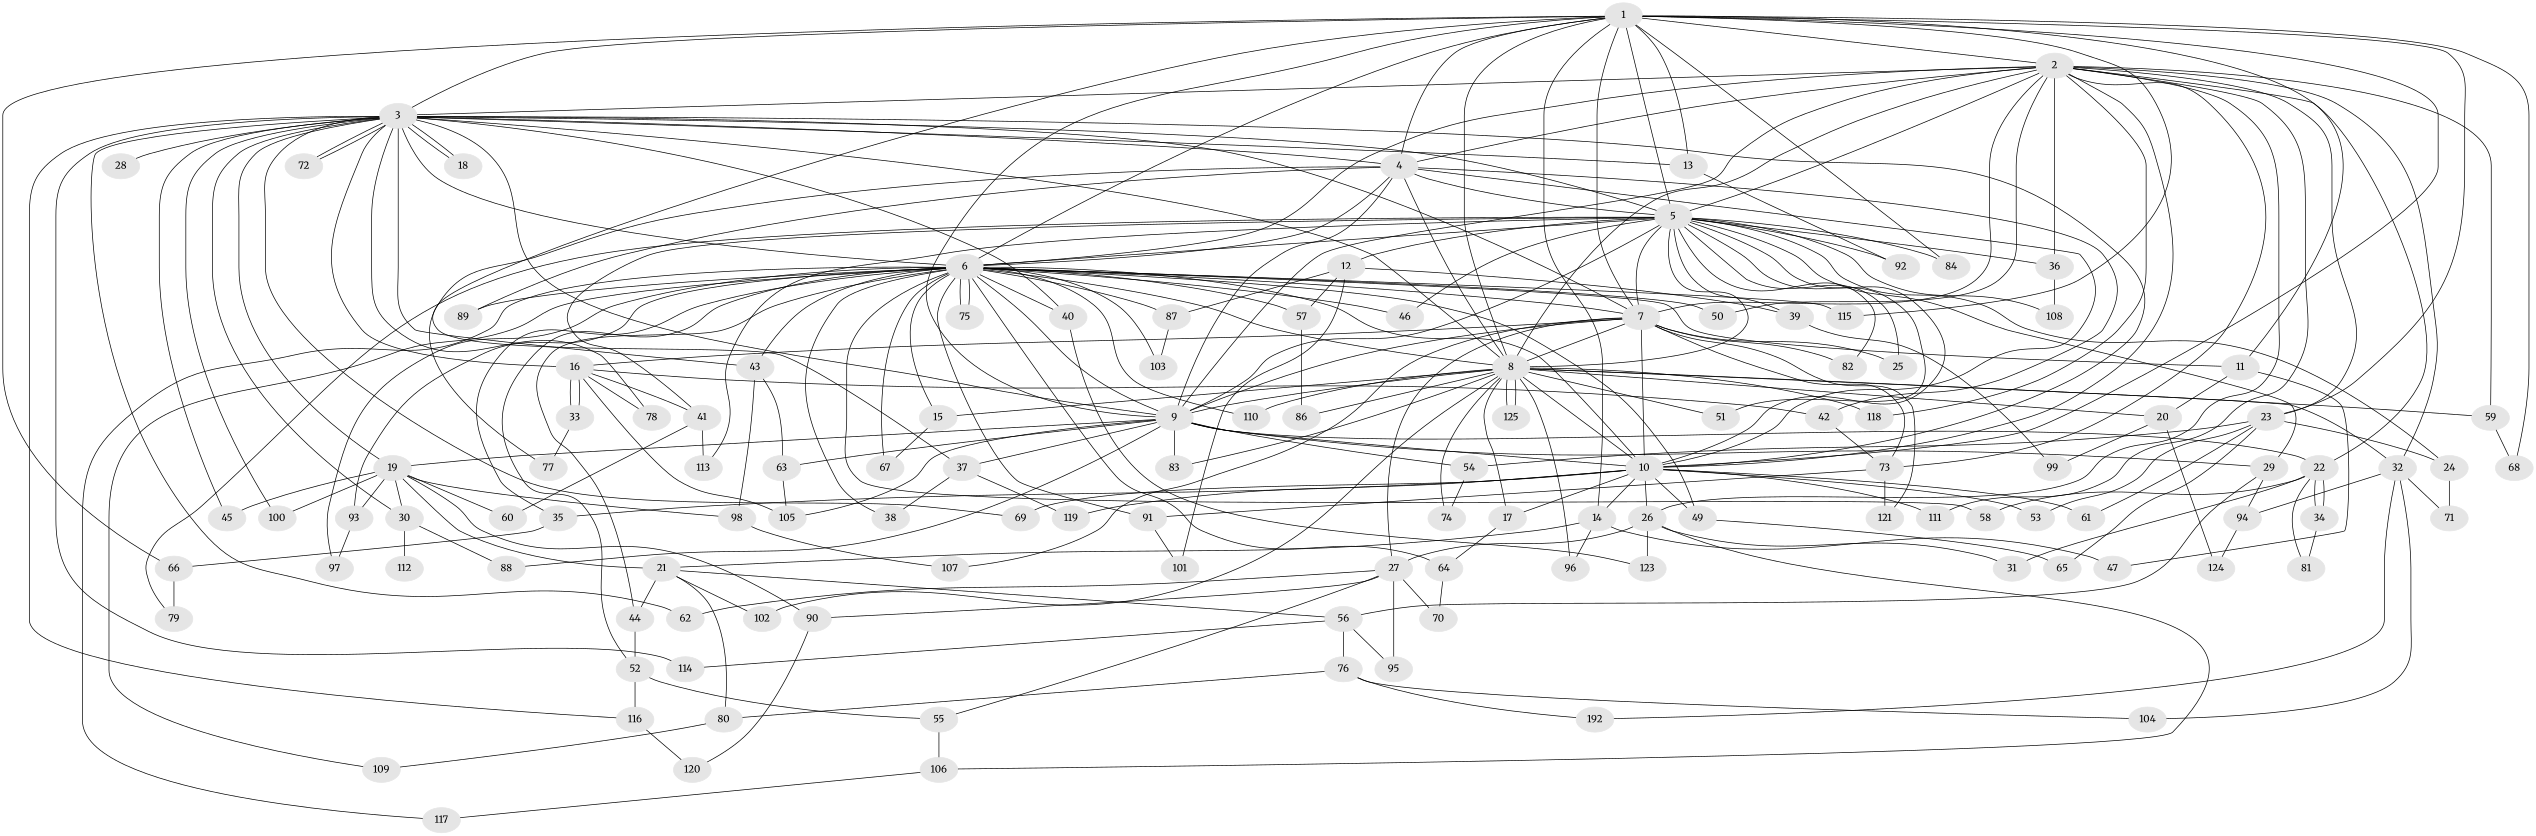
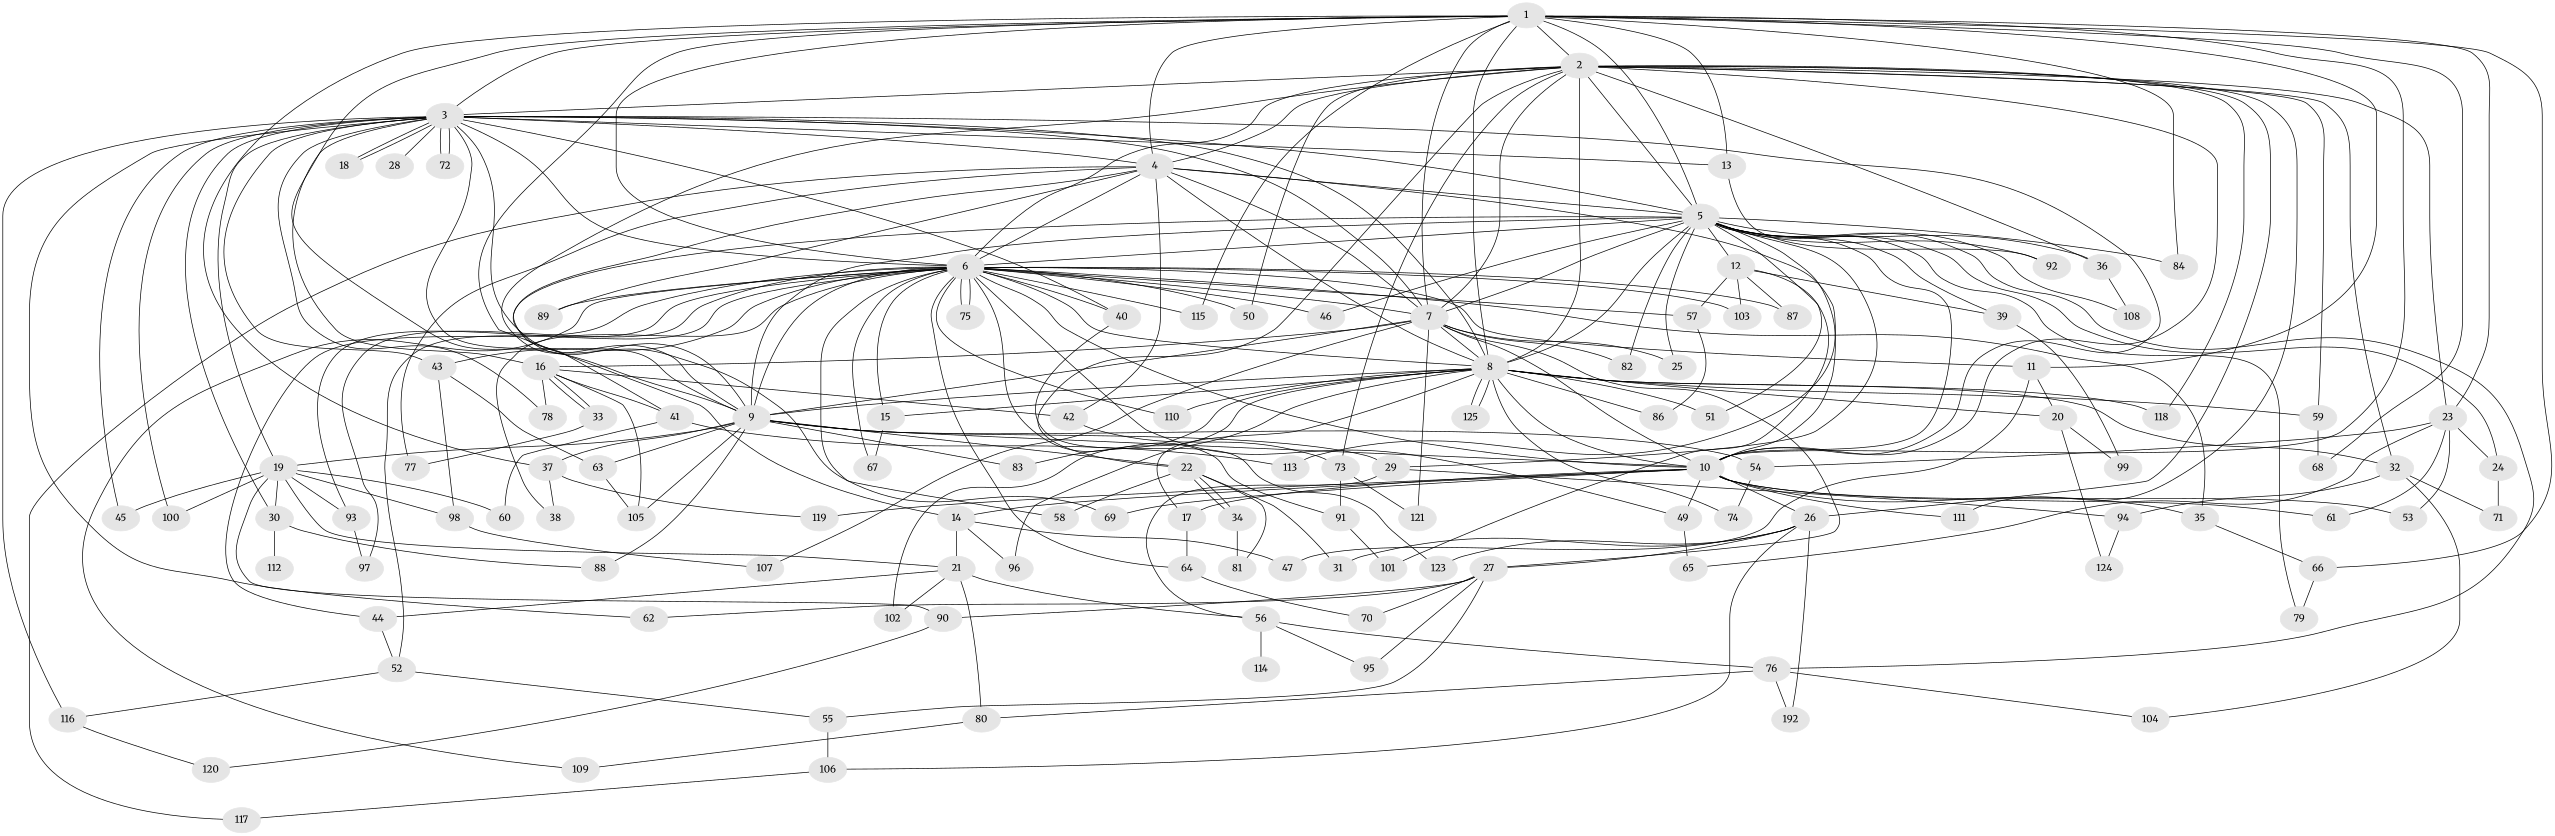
  graph {
    fontname=Merriweather
    node [color=gray90 fontname=Merriweather style=filled]
    edge [fontname=Merriweather]
    1
    2
    3
    4
    5
    6
    7
    8
    9
    10
    11
    13
    14
    23
    37
    66
    68
    84
    115
    22
    26
    32
    36
    50
    59
    73
    111
    118
    16
    18
    19
    28
    30
    40
    43
    45
    62
    69
    72
    78
    100
    114
    116
    42
    77
    89
    12
    24
    25
    29
    39
    41
    46
    51
    76
    79
    82
    92
    108
    113
    15
    35
    38
    44
    49
    52
    57
    58
    64
    67
    75
    87
    91
    93
    97
    103
    109
    110
    117
    27
    107
    121
    17
    20
    74
    83
    86
    96
    102
    125
    54
    63
    88
    105
    53
    61
    119
    47
    21
    65
    101
    31
    34
    81
    106
    n106 [label=192]
    123
    71
    94
    104
    33
    60
    90
    98
    112
    120
    56
    99
    80
    55
    70
    95
    124
    1 -- 2
    1 -- 3
    1 -- 4
    1 -- 5
    1 -- 6
    1 -- 7
    1 -- 8
    1 -- 9
    1 -- 10
    1 -- 11
    1 -- 13
    1 -- 14
    1 -- 23
    1 -- 37
    1 -- 66
    1 -- 68
    1 -- 84
    1 -- 115
    2 -- 3
    2 -- 4
    2 -- 5
    2 -- 6
    2 -- 7
    2 -- 8
    2 -- 9
    2 -- 10
    2 -- 23
    2 -- 22
    2 -- 26
    2 -- 32
    2 -- 36
    2 -- 50
    2 -- 59
    2 -- 73
    2 -- 111
    2 -- 118
    3 -- 4
    3 -- 5
    3 -- 6
    3 -- 7
    3 -- 8
    3 -- 9
    3 -- 10
    3 -- 13
    3 -- 16
    3 -- 18
    3 -- 18
    3 -- 19
    3 -- 28
    3 -- 30
    3 -- 40
    3 -- 43
    3 -- 45
    3 -- 62
    3 -- 69
    3 -- 72
    3 -- 72
    3 -- 78
    3 -- 100
-   3 -- 114
    3 -- 116
    4 -- 5
    4 -- 6
-   73 -- 7
+   4 -- 7
    4 -- 8
    4 -- 9
    4 -- 10
    4 -- 42
    4 -- 77
    4 -- 89
    5 -- 6
    5 -- 7
    5 -- 8
    5 -- 9
    5 -- 10
    5 -- 84
    5 -- 36
    5 -- 12
    5 -- 24
    5 -- 25
    5 -- 29
    5 -- 39
    5 -- 41
    5 -- 46
    5 -- 51
+   5 -- 76
    5 -- 79
    5 -- 82
    5 -- 92
    5 -- 108
    5 -- 113
    6 -- 7
    6 -- 8
    6 -- 9
    6 -- 10
    6 -- 11
    6 -- 115
    6 -- 50
    6 -- 40
    6 -- 43
    6 -- 89
    6 -- 46
    6 -- 15
    6 -- 35
    6 -- 38
    6 -- 44
    6 -- 49
    6 -- 52
    6 -- 57
    6 -- 58
    6 -- 64
    6 -- 67
    6 -- 75
    6 -- 75
    6 -- 87
    6 -- 91
    6 -- 93
    6 -- 97
    6 -- 103
    6 -- 109
    6 -- 110
-   6 -- 117
+   4 -- 117
    7 -- 8
    7 -- 9
    7 -- 10
    7 -- 16
    7 -- 25
    7 -- 82
    7 -- 27
    7 -- 107
    7 -- 121
    8 -- 9
    8 -- 10
    8 -- 32
    8 -- 59
    8 -- 118
    8 -- 51
    8 -- 15
    8 -- 110
    8 -- 17
    8 -- 20
    8 -- 74
    8 -- 83
    8 -- 86
    8 -- 96
    8 -- 102
    8 -- 125
    8 -- 125
    9 -- 10
    9 -- 37
    9 -- 22
    9 -- 19
    9 -- 29
    9 -- 83
    9 -- 54
    9 -- 63
    9 -- 88
    9 -- 105
    10 -- 14
    10 -- 26
    10 -- 111
    10 -- 69
    10 -- 35
    10 -- 49
    10 -- 17
    10 -- 53
    10 -- 61
    10 -- 119
    11 -- 20
    11 -- 47
    13 -- 92
    14 -- 96
    14 -- 47
    14 -- 21
    23 -- 24
    23 -- 54
    23 -- 53
    23 -- 61
    23 -- 65
    37 -- 38
    37 -- 119
    66 -- 79
    22 -- 58
    22 -- 31
    22 -- 34
    22 -- 34
    22 -- 81
    26 -- 27
    26 -- 31
    26 -- 106
-   32 -- n106
+   26 -- n106
    26 -- 123
    32 -- 71
    32 -- 94
    32 -- 104
    36 -- 108
    59 -- 68
    73 -- 91
    73 -- 121
    16 -- 78
    16 -- 42
    16 -- 41
    16 -- 105
    16 -- 33
    16 -- 33
    19 -- 30
    19 -- 45
    19 -- 100
    19 -- 93
    19 -- 21
    19 -- 60
    19 -- 90
    19 -- 98
    30 -- 88
    30 -- 112
    40 -- 123
    43 -- 63
    43 -- 98
    116 -- 120
    42 -- 73
    12 -- 39
    12 -- 57
    12 -- 87
-   87 -- 103
+   12 -- 103
    12 -- 101
    24 -- 71
    29 -- 94
    29 -- 56
    39 -- 99
    41 -- 113
    41 -- 60
    76 -- n106
    76 -- 104
    76 -- 80
    15 -- 67
    35 -- 66
    44 -- 52
    49 -- 65
    52 -- 116
    52 -- 55
    57 -- 86
    64 -- 70
    91 -- 101
    93 -- 97
    27 -- 62
    27 -- 90
    27 -- 55
    27 -- 70
    27 -- 95
    17 -- 64
    20 -- 99
    20 -- 124
    54 -- 74
    63 -- 105
    21 -- 44
    21 -- 102
    21 -- 56
    21 -- 80
    34 -- 81
    106 -- 117
    94 -- 124
    33 -- 77
    90 -- 120
    98 -- 107
    56 -- 114
    56 -- 76
    56 -- 95
    80 -- 109
    55 -- 106
  }
